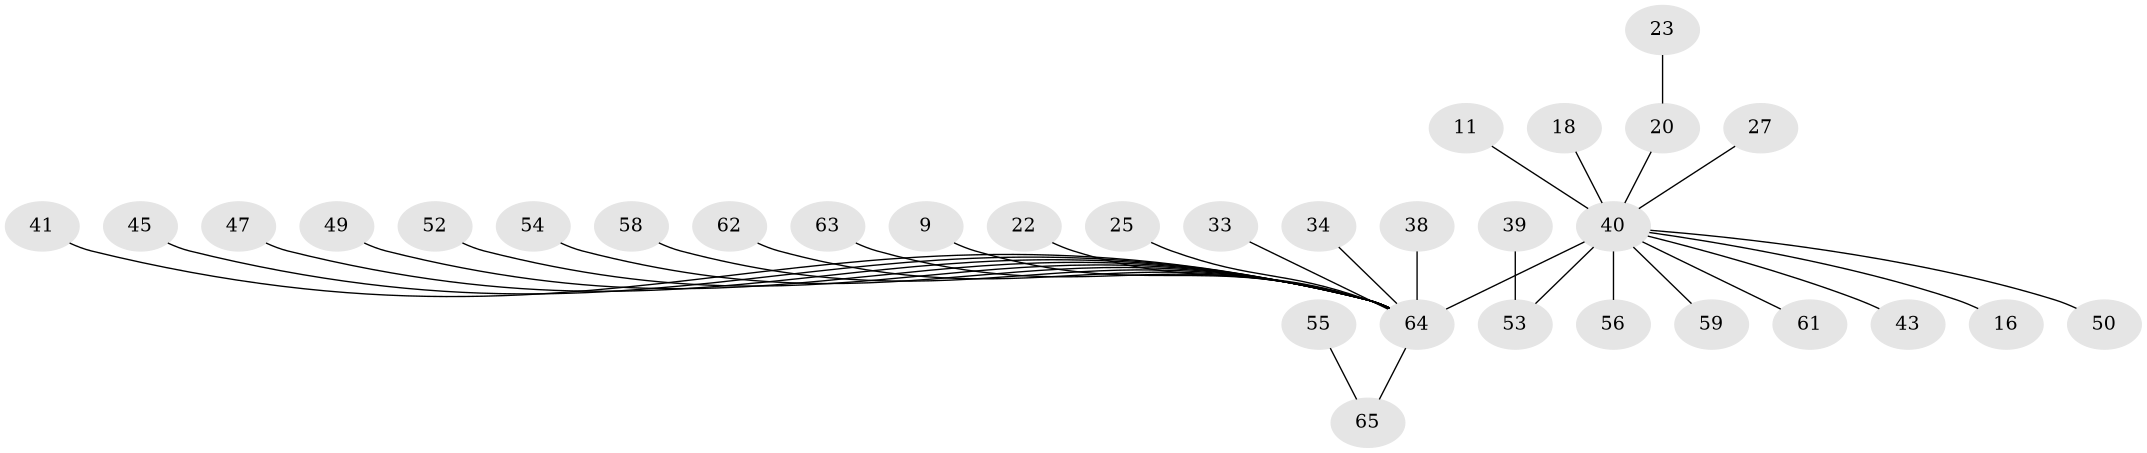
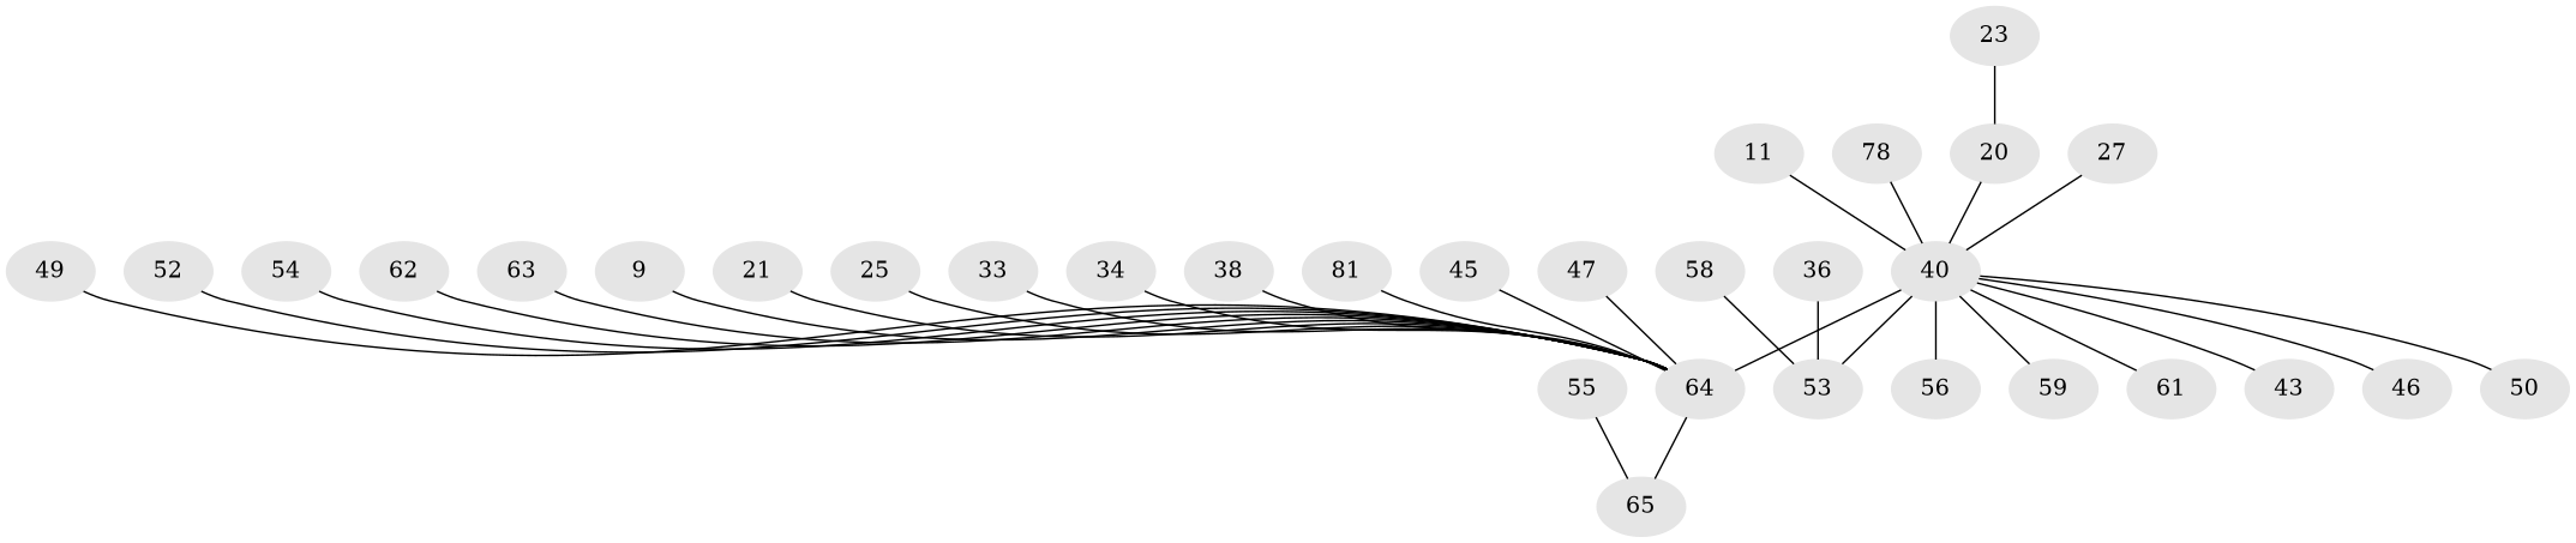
  graph {
    node [color=gray90 style=filled]
    64 [super="+26+44+57+17+48+30+31+37+51+60+10+14"]
    65
    9
    40 [super="+4+2+39"]
    53 [super="+35"]
    43
-   46 [label=16]
+   46
    50
    56 [super="+3"]
    59
    61
    11
-   18
+   18 [label=78]
    20
-   21 [label=22]
+   21
    23
    25
    27
    33
    34 [super="+19+32"]
-   36 [label=39]
+   36
    38
-   41
+   41 [label=81]
    45
    47
    49
    52
    54
    55
    58
    62
    63 [super="+29"]
    64 -- 65
    9 -- 64
    40 -- 64 [weight=18]
    40 -- 53 [weight=5]
    40 -- 43
    40 -- 46
    40 -- 50
    40 -- 56
    40 -- 59
    40 -- 61
    11 -- 40
    18 -- 40
    20 -- 40
    21 -- 64
    23 -- 20
    25 -- 64
    27 -- 40
    33 -- 64
    34 -- 64 [weight=2]
    36 -- 53
    38 -- 64 [weight=2]
    41 -- 64
    45 -- 64
    47 -- 64 [weight=2]
    49 -- 64
    52 -- 64
    54 -- 64
    55 -- 65
-   58 -- 64
+   58 -- 53
    62 -- 64
    63 -- 64
  }
